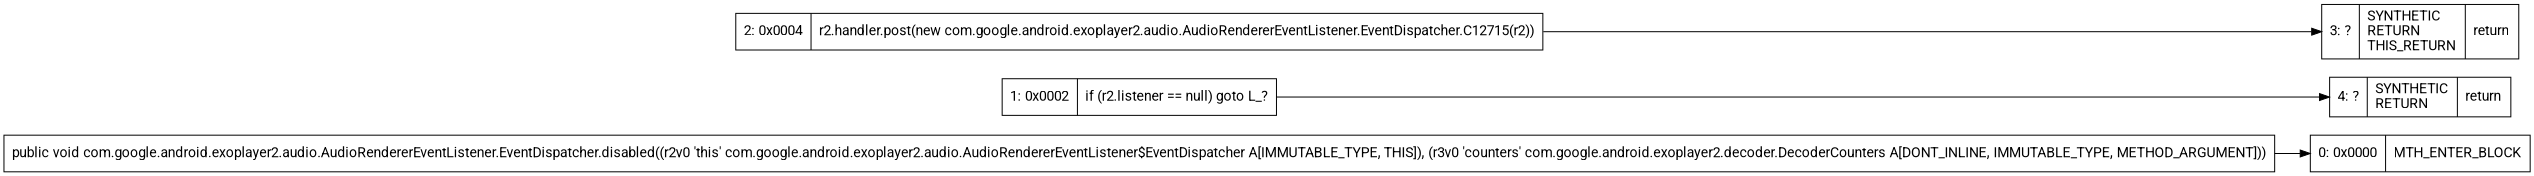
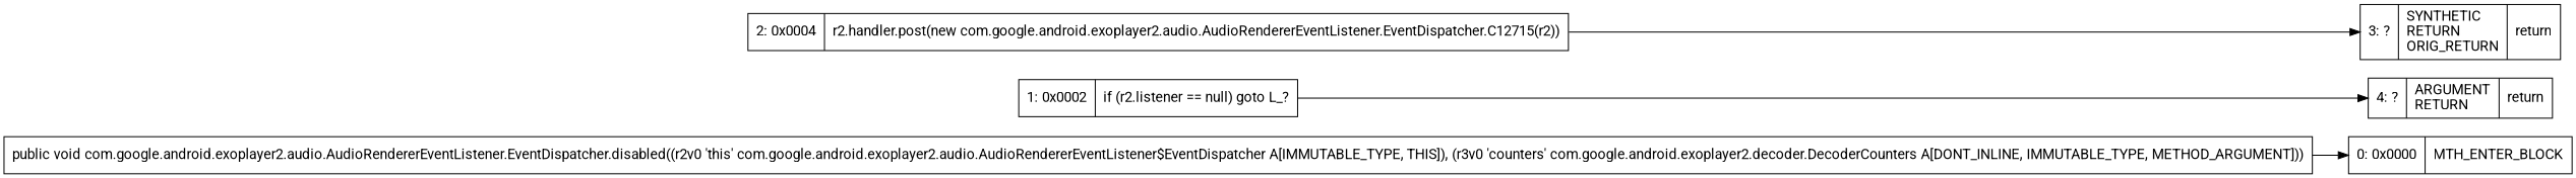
  digraph {
    fontname=Roboto
    rankdir=LR
    node [fontname=Roboto shape=record]
    edge [fontname=Roboto]
    n1 [label="{0\:\ 0x0000|MTH_ENTER_BLOCK\l}"]
    n2 [label="{1\:\ 0x0002|if (r2.listener == null) goto L_?\l}"]
-   n3 [label="{4\:\ ?|SYNTHETIC\lRETURN\l|return\l}"]
+   n3 [label="{4\:\ ?|ARGUMENT\lRETURN\l|return\l}"]
    n4 [label="{2\:\ 0x0004|r2.handler.post(new com.google.android.exoplayer2.audio.AudioRendererEventListener.EventDispatcher.C12715(r2))\l}"]
-   n5 [label="{3\:\ ?|SYNTHETIC\lRETURN\lTHIS_RETURN\l|return\l}"]
+   n5 [label="{3\:\ ?|SYNTHETIC\lRETURN\lORIG_RETURN\l|return\l}"]
    n6 [label="{public void com.google.android.exoplayer2.audio.AudioRendererEventListener.EventDispatcher.disabled((r2v0 'this' com.google.android.exoplayer2.audio.AudioRendererEventListener$EventDispatcher A[IMMUTABLE_TYPE, THIS]), (r3v0 'counters' com.google.android.exoplayer2.decoder.DecoderCounters A[DONT_INLINE, IMMUTABLE_TYPE, METHOD_ARGUMENT])) }"]
    n2 -> n3
    n4 -> n5
    n6 -> n1
  }
